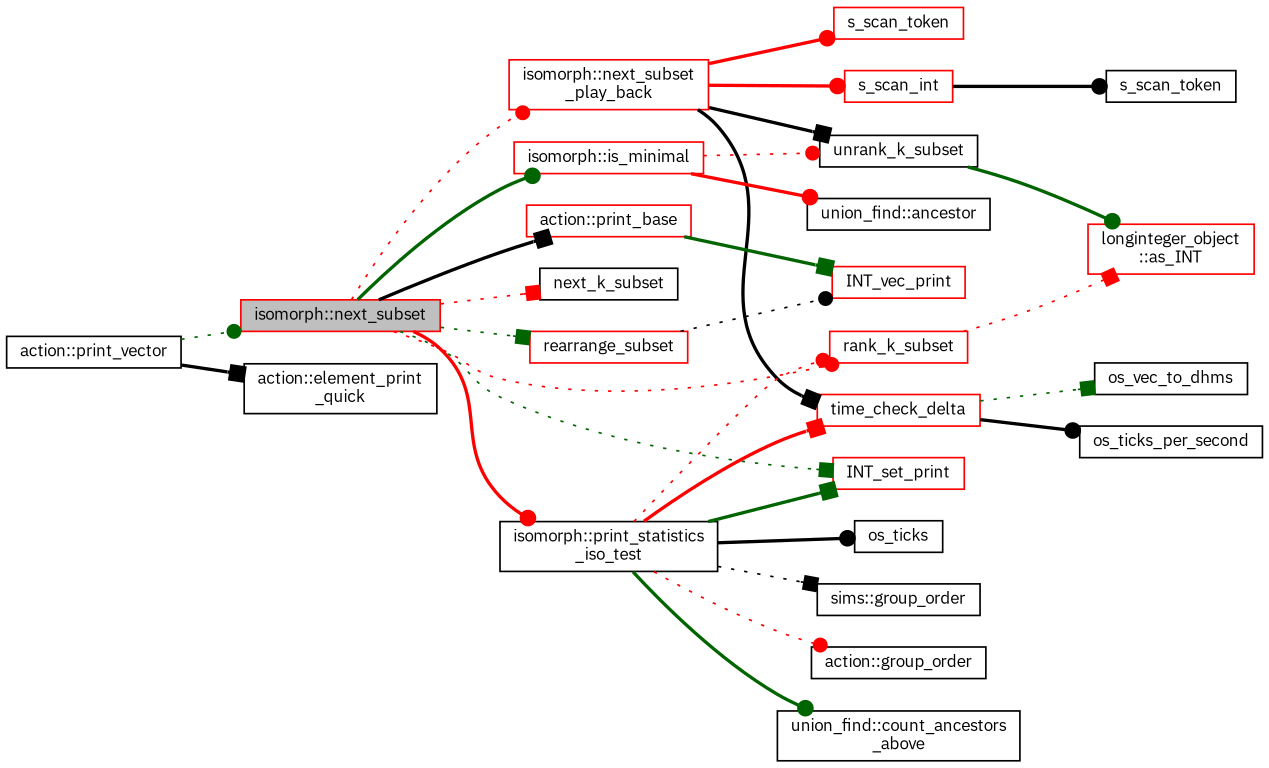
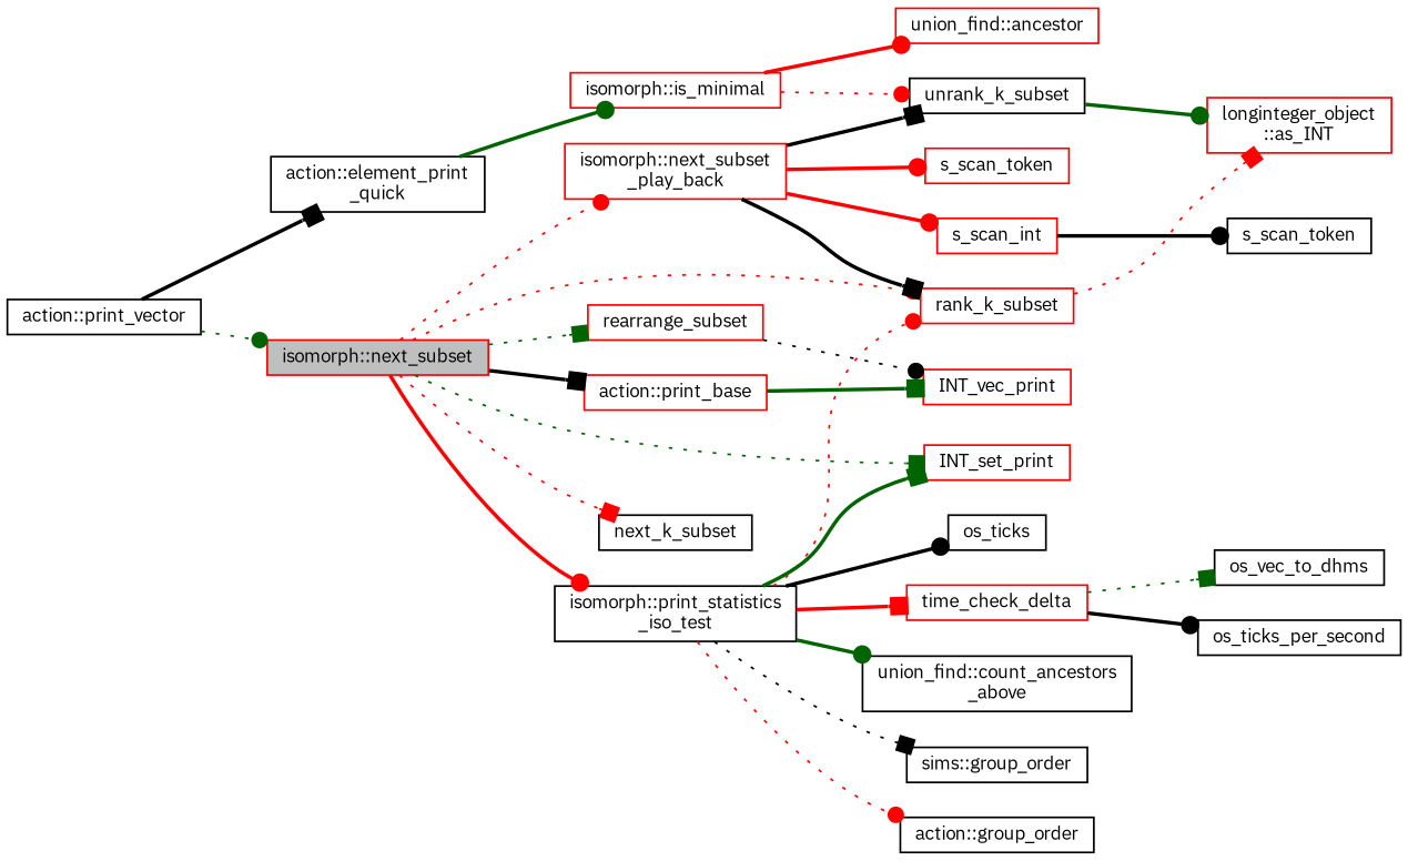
  digraph {
    fontname="IBM Plex Sans"
    rankdir=LR
    node [color=red fillcolor=white fontname="IBM Plex Sans" fontsize=10 shape=record style=filled]
    edge [arrowhead=dot color=red fontname="IBM Plex Sans" fontsize=10 labelfontname=Helvetica labelfontsize=10 style=bold]
    n1 [fillcolor=grey75 fontcolor=black height=0.2 label="isomorph::next_subset" width=0.4]
    n2 [height=0.2 label="isomorph::next_subset\l_play_back" width=0.4]
    n3 [height=0.2 label=rank_k_subset width=0.4]
    n4 [height=0.2 label="isomorph::is_minimal" width=0.4]
    n5 [color=black height=0.2 label=next_k_subset width=0.4]
    n6 [height=0.2 label=INT_set_print width=0.4]
    n7 [height=0.2 label="action::print_base" width=0.4]
    n8 [color=black height=0.2 label="isomorph::print_statistics\l_iso_test" width=0.4]
    n9 [height=0.2 label=rearrange_subset width=0.4]
    n10 [height=0.2 label=s_scan_token width=0.4]
    n11 [height=0.2 label=s_scan_int width=0.4]
    n12 [color=black height=0.2 label=unrank_k_subset width=0.4]
    n13 [height=0.2 label="longinteger_object\l::as_INT" width=0.4]
-   n14 [color=black height=0.2 label="union_find::ancestor" width=0.4]
+   n14 [height=0.2 label="union_find::ancestor" width=0.4]
    n15 [height=0.2 label=INT_vec_print width=0.4]
    n16 [color=black height=0.2 label=os_ticks width=0.4]
    n17 [height=0.2 label=time_check_delta width=0.4]
    n18 [color=black height=0.2 label="sims::group_order" width=0.4]
    n19 [color=black height=0.2 label="action::group_order" width=0.4]
    n20 [color=black height=0.2 label="union_find::count_ancestors\l_above" width=0.4]
    n21 [color=black height=0.2 label="action::print_vector" width=0.4]
    n22 [color=black height=0.2 label="action::element_print\l_quick" width=0.4]
    n23 [color=black height=0.2 label=s_scan_token width=0.4]
    n24 [color=black height=0.2 label=os_ticks_per_second width=0.4]
    n25 [color=black height=0.2 label=os_vec_to_dhms width=0.4]
    n1 -> n2 [style=dotted]
    n1 -> n3 [style=dotted]
-   n1 -> n4 [color=darkgreen]
+   n22 -> n4 [color=darkgreen]
    n1 -> n5 [arrowhead=box style=dotted]
    n1 -> n6 [arrowhead=box color=darkgreen style=dotted]
    n1 -> n7 [arrowhead=box color=black]
    n1 -> n8
    n1 -> n9 [arrowhead=box color=darkgreen style=dotted]
-   n2 -> n17 [arrowhead=box color=black]
+   n2 -> n3 [arrowhead=box color=black]
    n2 -> n10
    n2 -> n11
    n2 -> n12 [arrowhead=box color=black]
    n3 -> n13 [arrowhead=box style=dotted]
    n4 -> n12 [style=dotted]
    n4 -> n14
    n7 -> n15 [arrowhead=box color=darkgreen]
    n8 -> n3 [style=dotted]
    n8 -> n6 [arrowhead=box color=darkgreen]
    n8 -> n16 [color=black]
    n8 -> n17 [arrowhead=box]
    n8 -> n18 [arrowhead=box color=black style=dotted]
    n8 -> n19 [style=dotted]
    n8 -> n20 [color=darkgreen]
    n9 -> n15 [color=black style=dotted]
    n11 -> n23 [color=black]
    n12 -> n13 [color=darkgreen]
    n17 -> n24 [color=black]
    n17 -> n25 [arrowhead=box color=darkgreen style=dotted]
    n21 -> n1 [color=darkgreen style=dotted]
    n21 -> n22 [arrowhead=box color=black]
  }
